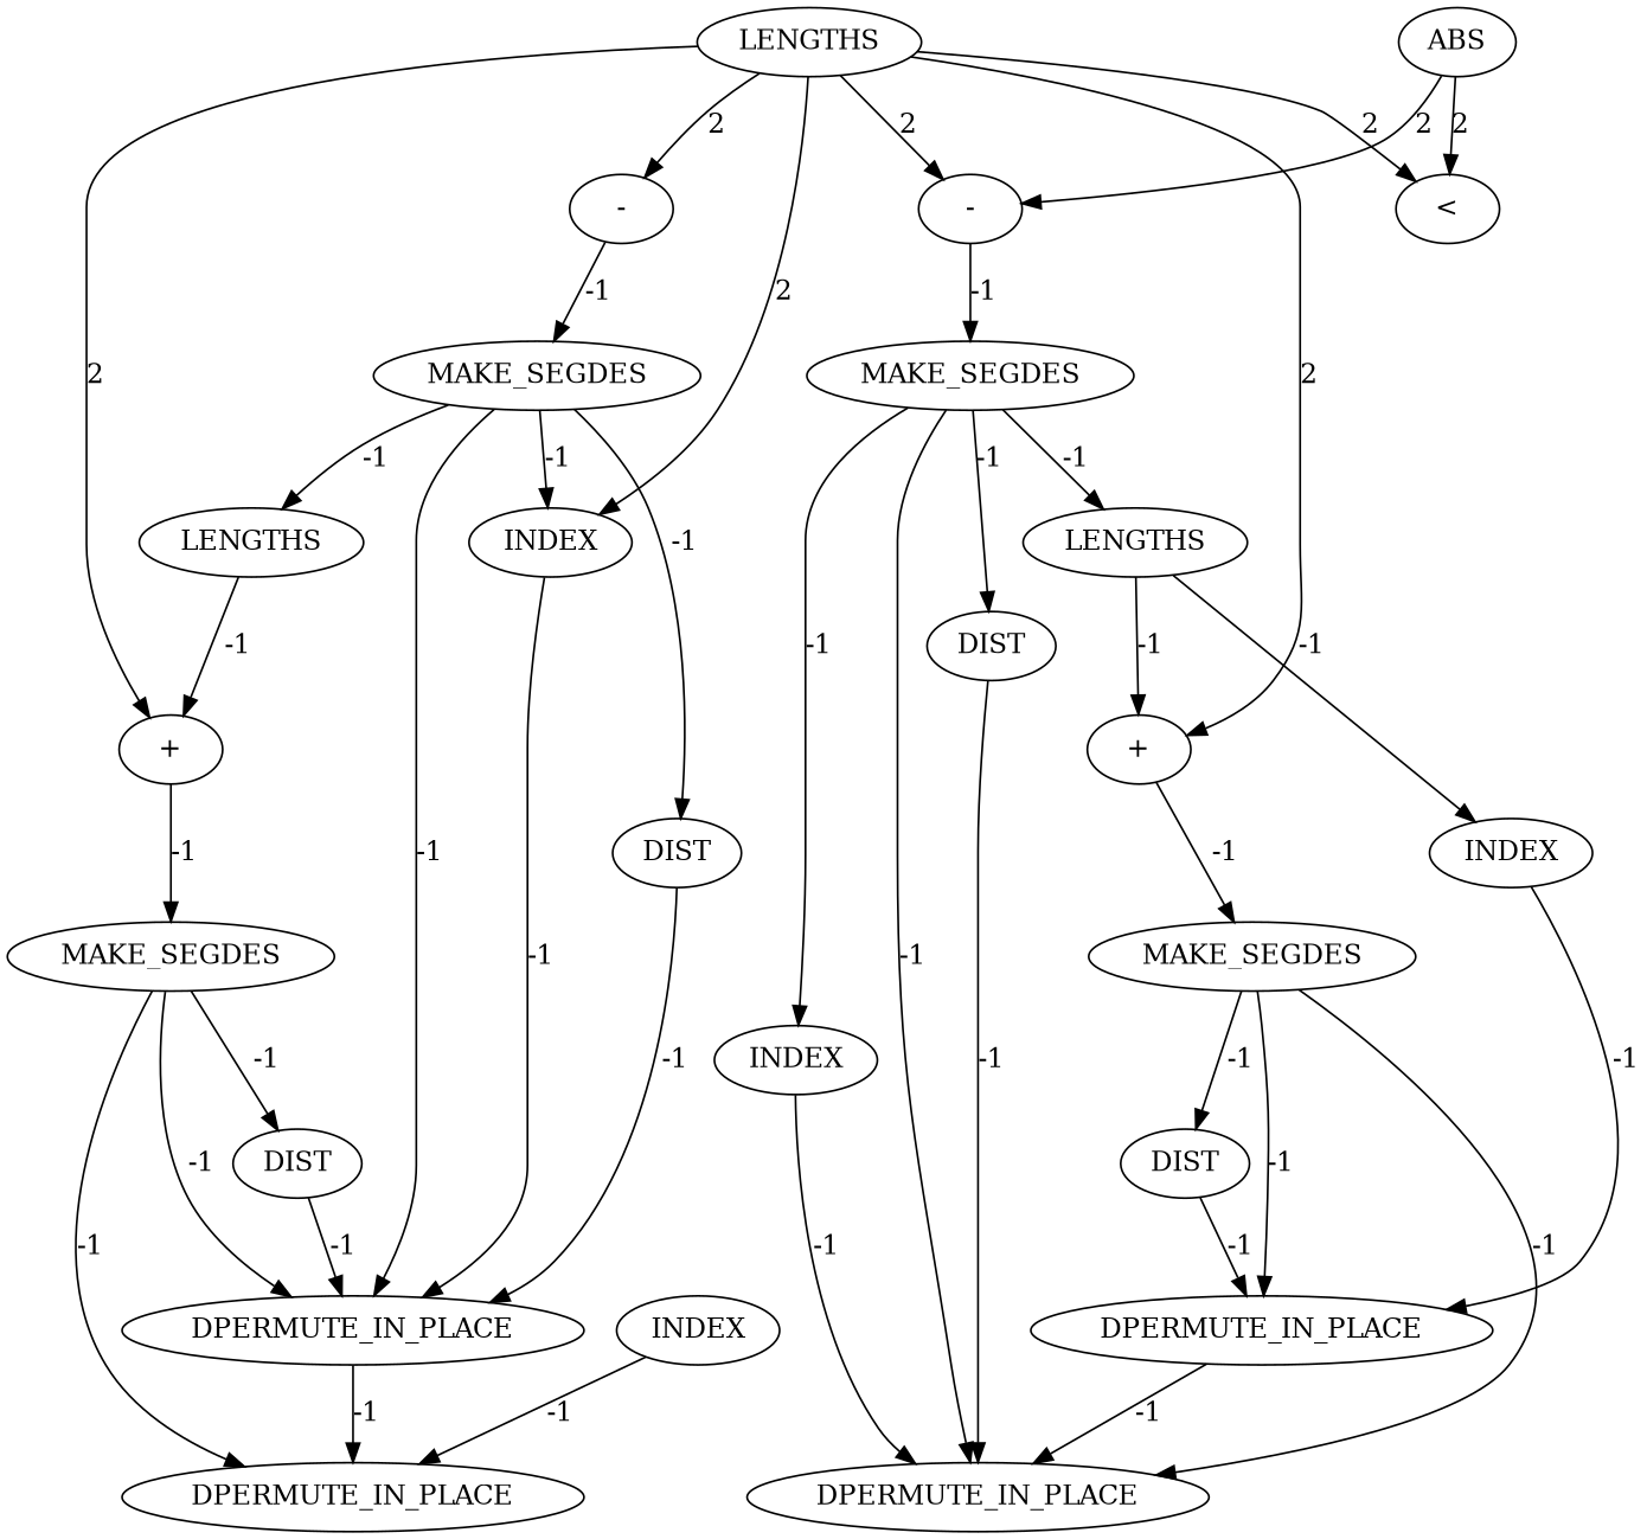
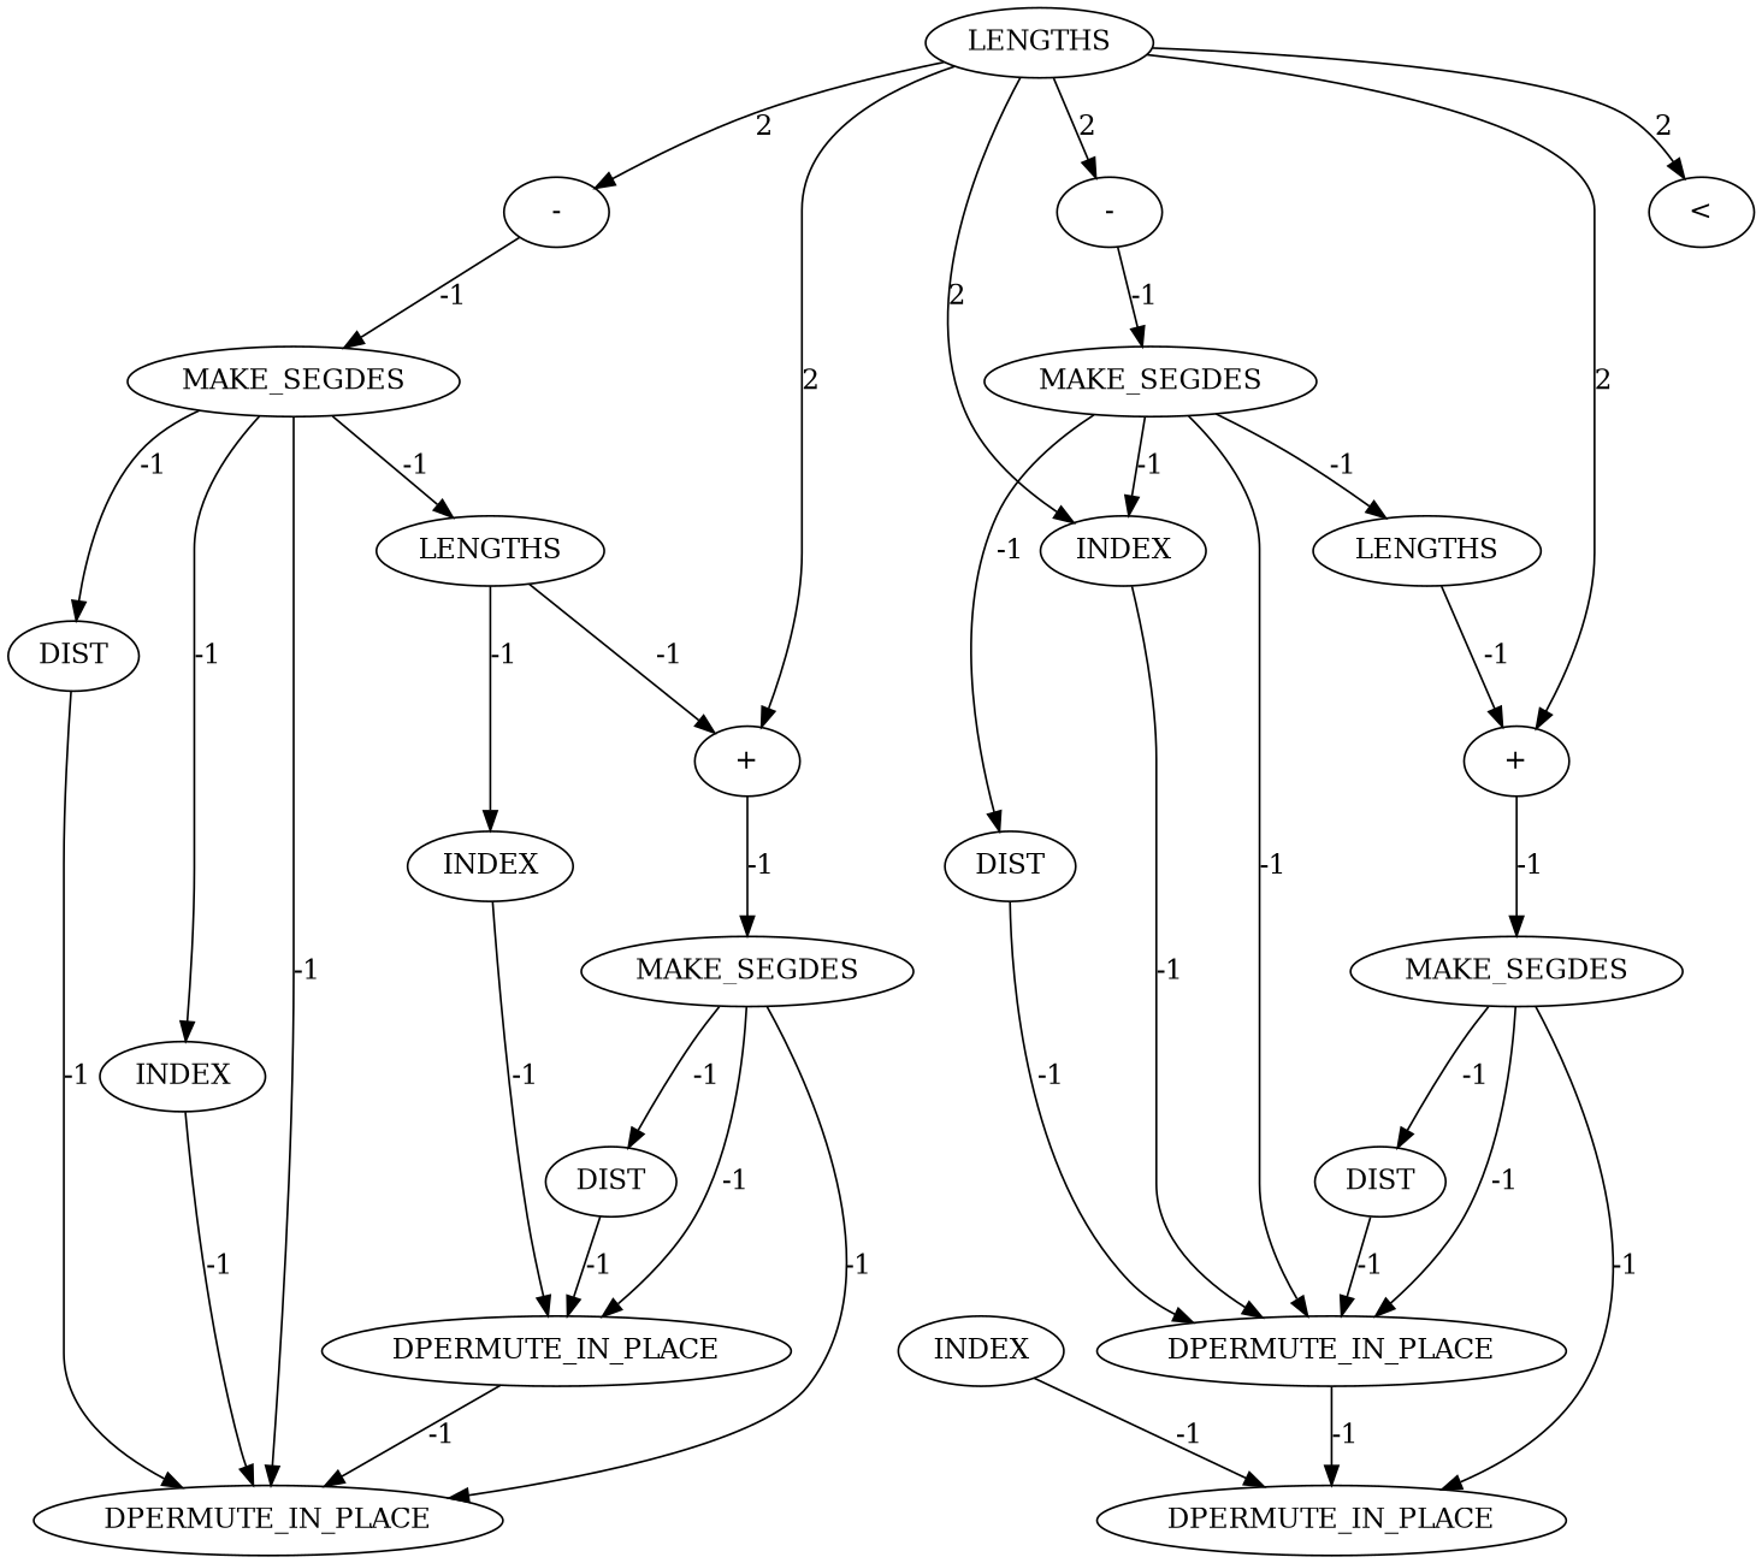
  digraph {
    node [cost=0]
    edge [cost=-1]
    n1 [label=DIST]
    n2 [label=DPERMUTE_IN_PLACE]
    n3 [label=MAKE_SEGDES]
    n4 [label=DPERMUTE_IN_PLACE]
    n5 [label=DIST]
    n6 [label=INDEX]
    n7 [label=LENGTHS]
    n8 [label=DPERMUTE_IN_PLACE]
    n9 [label=MAKE_SEGDES]
    n10 [label=DIST]
    n11 [label=LENGTHS]
    n12 [label=DPERMUTE_IN_PLACE]
    n13 [label=INDEX]
    n14 [label=INDEX]
-   n15 [cost=2108 label=ABS]
    n16 [cost=344 label="\<"]
    n17 [label="-"]
    n18 [label="+"]
    n19 [label=MAKE_SEGDES]
    n20 [label="+"]
    n21 [label=INDEX]
    n22 [label=MAKE_SEGDES]
    n23 [label=DIST]
    n24 [label="-"]
    n25 [cost=1979 label=LENGTHS]
    n1 -> n2 [label=-1]
    n2 -> n12 [label=-1]
    n3 -> n4 [label=-1]
    n3 -> n5 [label=-1]
    n3 -> n6 [label=-1]
    n3 -> n7 [label=-1]
    n4 -> n8 [label=-1]
    n5 -> n4 [label=-1]
    n6 -> n4 [label=-1]
    n7 -> n20 [label=-1]
    n9 -> n10 [label=-1]
    n9 -> n11 [label=-1]
    n9 -> n12 [label=-1]
    n9 -> n13 [label=-1]
    n10 -> n12 [label=-1]
    n11 -> n14 [label=-1]
    n11 -> n18 [label=-1]
    n13 -> n12 [label=-1]
    n14 -> n2 [label=-1]
-   n15 -> n16 [cost=2 label=2]
-   n15 -> n17 [cost=2 label=2]
    n17 -> n9 [label=-1]
    n18 -> n19 [label=-1]
    n19 -> n1 [label=-1]
    n19 -> n2 [label=-1]
    n19 -> n12 [label=-1]
    n20 -> n22 [label=-1]
    n21 -> n8 [label=-1]
    n22 -> n4 [label=-1]
    n22 -> n8 [label=-1]
    n22 -> n23 [label=-1]
    n23 -> n4 [label=-1]
    n24 -> n3 [label=-1]
    n25 -> n6 [cost=2 label=2]
    n25 -> n16 [cost=2 label=2]
    n25 -> n17 [cost=2 label=2]
    n25 -> n18 [cost=2 label=2]
    n25 -> n20 [cost=2 label=2]
    n25 -> n24 [cost=2 label=2]
  }
